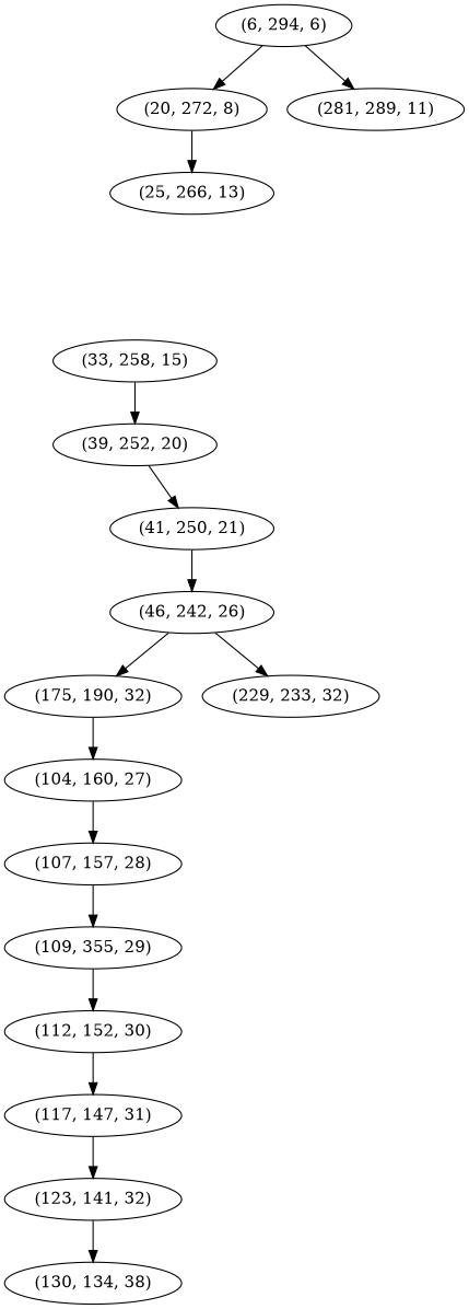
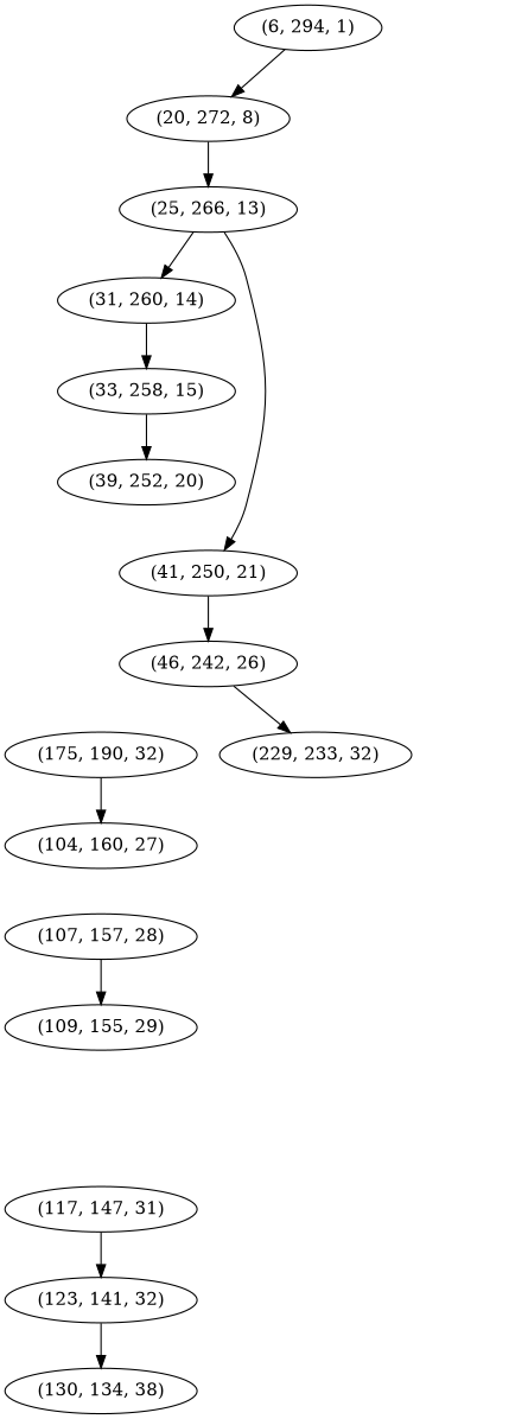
  digraph {
-   "(6, 294, 6)"
+   "(6, 294, 6)" [label="(6, 294, 1)"]
    "(20, 272, 8)"
-   "(281, 289, 11)"
    "(25, 266, 13)"
+   "(31, 260, 14)"
    "(33, 258, 15)"
    "(39, 252, 20)"
    "(41, 250, 21)"
    "(46, 242, 26)"
    "(175, 190, 32)"
    "(229, 233, 32)"
    "(104, 160, 27)"
    "(107, 157, 28)"
-   "(109, 155, 29)" [label="(109, 355, 29)"]
-   "(112, 152, 30)"
+   "(109, 155, 29)"
    "(117, 147, 31)"
    "(123, 141, 32)"
    "(130, 134, 38)"
    "(6, 294, 6)" -> "(20, 272, 8)"
-   "(6, 294, 6)" -> "(281, 289, 11)"
    "(20, 272, 8)" -> "(25, 266, 13)"
+   "(25, 266, 13)" -> "(31, 260, 14)"
+   "(31, 260, 14)" -> "(33, 258, 15)"
    "(33, 258, 15)" -> "(39, 252, 20)"
-   "(39, 252, 20)" -> "(41, 250, 21)"
+   "(25, 266, 13)" -> "(41, 250, 21)"
    "(41, 250, 21)" -> "(46, 242, 26)"
-   "(46, 242, 26)" -> "(175, 190, 32)"
    "(46, 242, 26)" -> "(229, 233, 32)"
    "(175, 190, 32)" -> "(104, 160, 27)"
-   "(104, 160, 27)" -> "(107, 157, 28)"
    "(107, 157, 28)" -> "(109, 155, 29)"
-   "(109, 155, 29)" -> "(112, 152, 30)"
-   "(112, 152, 30)" -> "(117, 147, 31)"
    "(117, 147, 31)" -> "(123, 141, 32)"
    "(123, 141, 32)" -> "(130, 134, 38)"
  }
